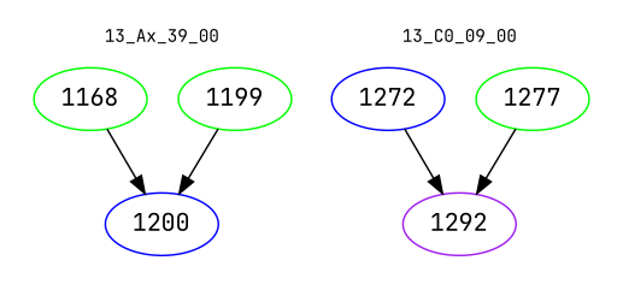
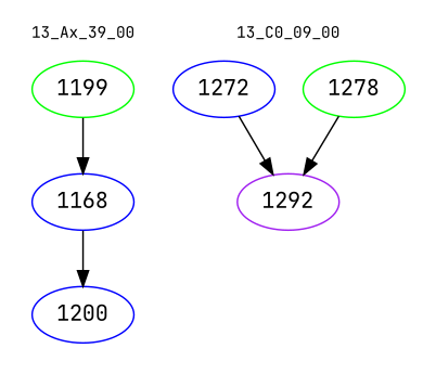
  digraph {
    fontname="JetBrains Mono"
    node [color=blue fontname="JetBrains Mono"]
    edge [color=black fontname="JetBrains Mono"]
    n1 [color=green label=1199]
-   n2 [color=green label=1168]
+   n2 [label=1168]
    n3 [label=1200]
-   n4 [color=green label=1277]
+   n4 [color=green label=1278]
    n5 [label=1272]
    n6 [color=purple label=1292]
    subgraph cluster_1 {
      color=white
      fontsize=10
      label="13_Ax_39_00"
      n1
      n2
      n3
    }
    subgraph cluster_2 {
      color=white
      fontsize=10
      label="13_C0_09_00"
      n4
      n5
      n6
    }
-   n1 -> n3
+   n1 -> n2
    n2 -> n3
    n4 -> n6
    n5 -> n6
  }
